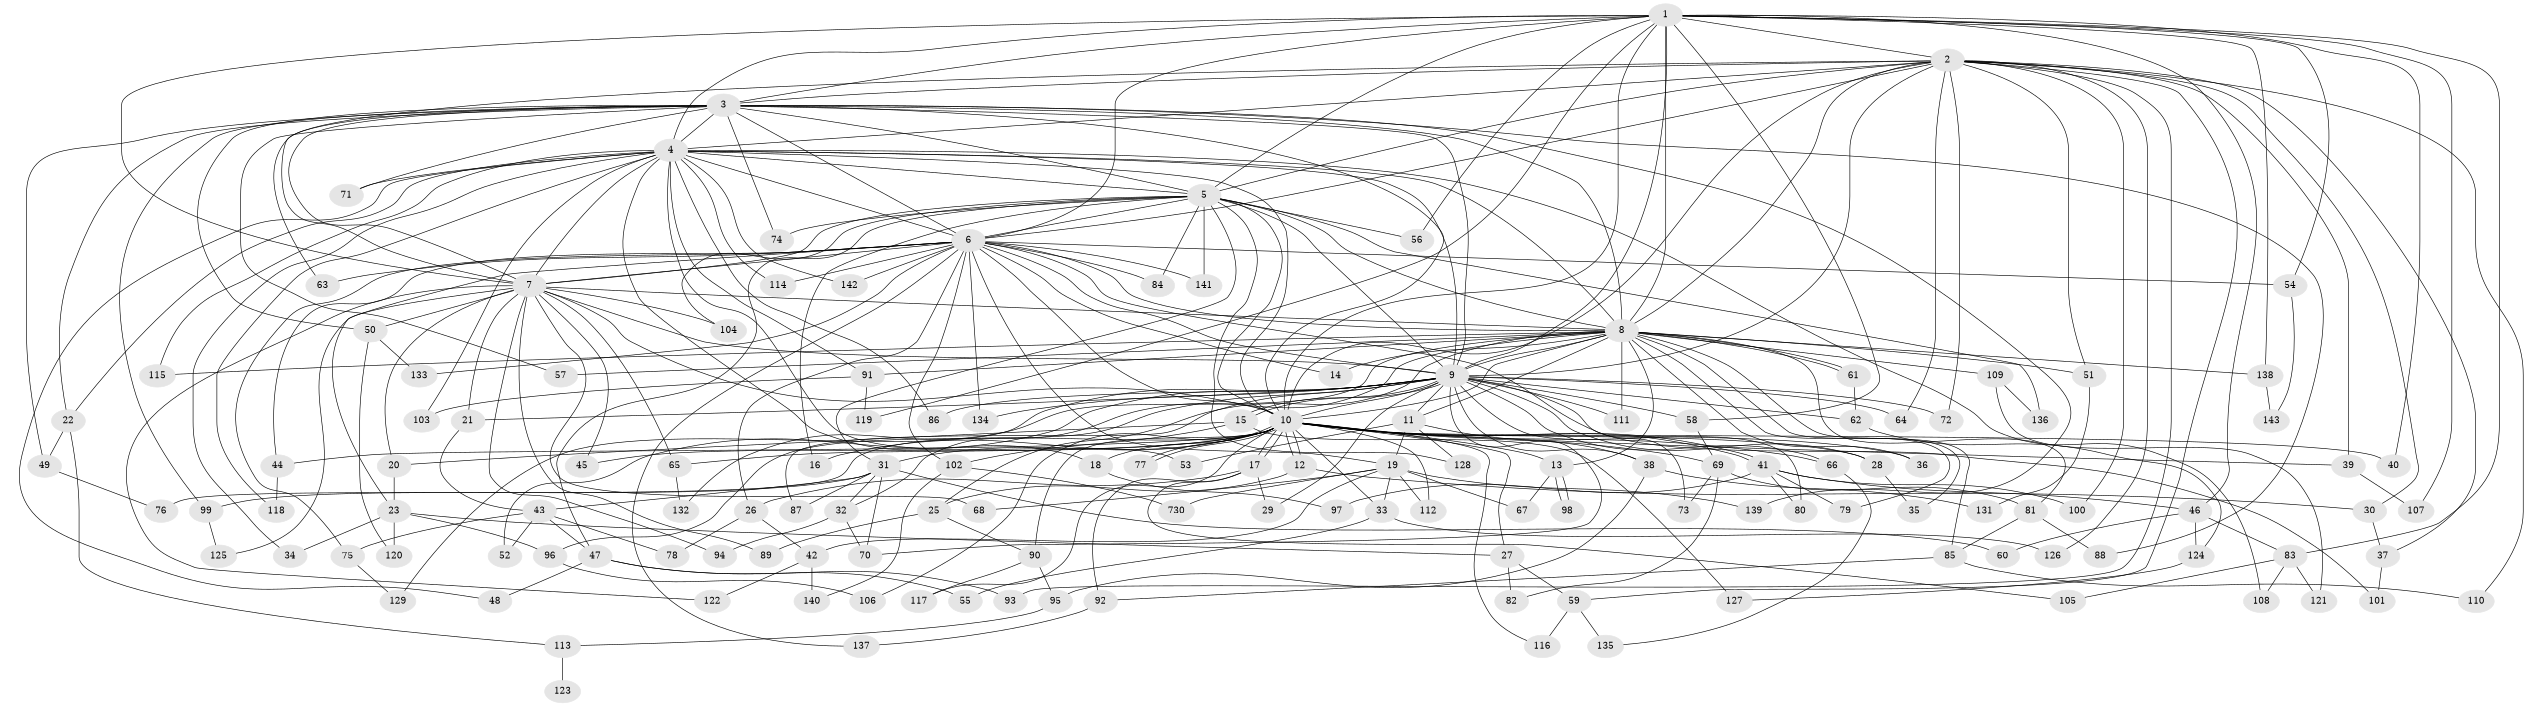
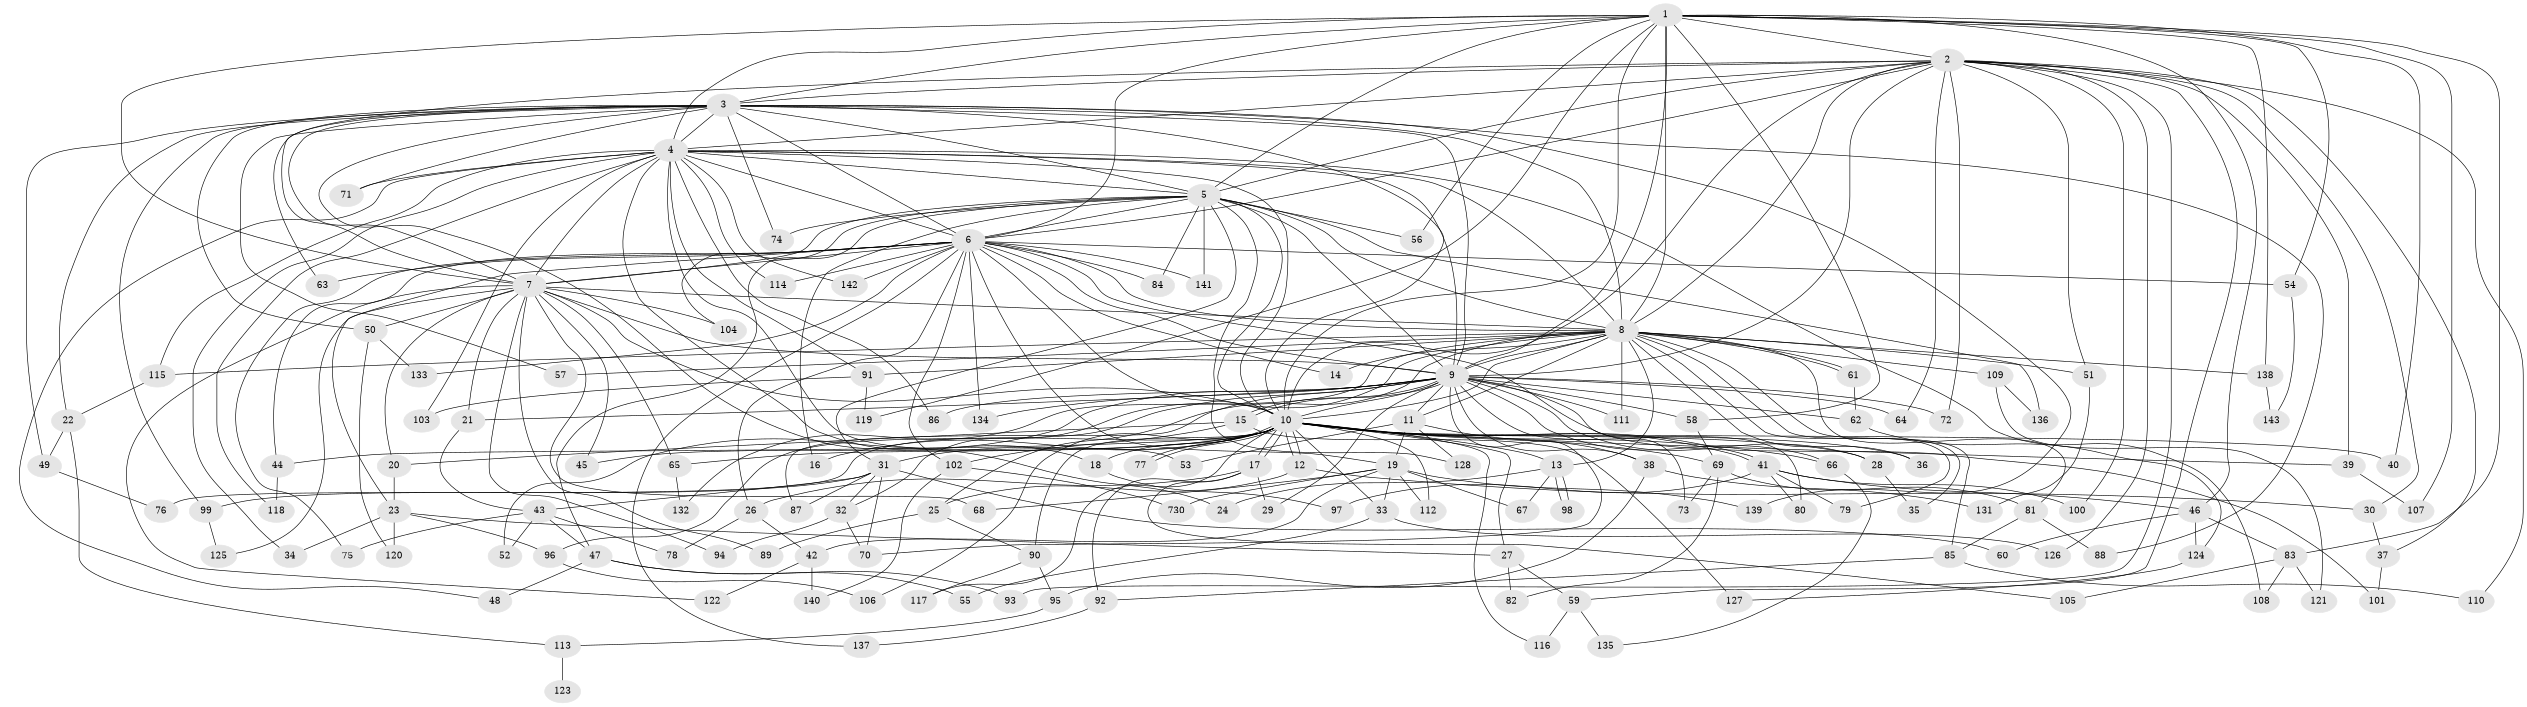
  graph {
    node [color=gray90 style=filled]
    1
    2
    3
    4
    5
    6
    7
    8
    9
    10
    40
    46
    54
    56
    58
    83
    107
    119
    138
    30
    37
    39
    51
    59
    64
    72
    93
    100
    110
    126
    22
+   24
    49
    50
    57
    63
    71
    74
    88
    99
    139
    18
    34
    48
    53
    86
    91
    103
    108
    114
    115
    118
    142
    16
    31
    47
    84
    104
    128
    136
    141
    14
    19
    23
    26
    44
    73
    75
    102
    133
    134
    137
    20
    21
    45
    65
    68
    89
    94
    122
    125
    11
    13
    25
    32
    35
    36
    61
    79
    81
    85
    109
    111
    132
    15
    28
    29
    38
    52
    62
    66
    70
    80
    87
    96
    101
-   129
    12
    17
    27
    33
    41
    69
    76
    77
    90
    106
    112
    116
    117
    60
    124
    143
    105
    121
    131
    135
    113
    120
    97
    43
    55
    67
    42
    n135 [label=730]
    78
    140
    98
    92
    127
    95
    82
    123
    1 -- 2
    1 -- 3
    1 -- 4
    1 -- 5
    1 -- 6
    1 -- 7
    1 -- 8
    1 -- 9
    1 -- 10
    1 -- 40
    1 -- 46
    1 -- 54
    1 -- 56
    1 -- 58
    1 -- 83
    1 -- 107
    1 -- 119
    1 -- 138
    2 -- 3
    2 -- 4
    2 -- 5
    2 -- 6
    2 -- 7
    2 -- 8
    2 -- 9
    2 -- 10
    2 -- 30
    2 -- 37
    2 -- 39
    2 -- 51
    2 -- 59
    2 -- 64
    2 -- 72
    2 -- 93
    2 -- 100
    2 -- 110
    2 -- 126
    3 -- 4
    3 -- 5
    3 -- 6
    3 -- 7
    3 -- 8
    3 -- 9
    3 -- 10
    3 -- 22
+   3 -- 24
    3 -- 49
    3 -- 50
    3 -- 57
    3 -- 63
    3 -- 71
    3 -- 74
    3 -- 88
    3 -- 99
    3 -- 139
    4 -- 5
    4 -- 6
    4 -- 7
    4 -- 8
    4 -- 9
    4 -- 10
-   4 -- 22
+   115 -- 22
    4 -- 71
    4 -- 18
    4 -- 34
    4 -- 48
    4 -- 53
    4 -- 86
    4 -- 91
    4 -- 103
    4 -- 108
    4 -- 114
    4 -- 115
    4 -- 118
    4 -- 142
    5 -- 6
    5 -- 7
    5 -- 8
    5 -- 9
    5 -- 10
    5 -- 56
    5 -- 74
    5 -- 16
    5 -- 31
    5 -- 47
    5 -- 84
    5 -- 104
    5 -- 128
    5 -- 136
    5 -- 141
    6 -- 7
    6 -- 8
    6 -- 9
    6 -- 10
    6 -- 54
    6 -- 63
    6 -- 114
    6 -- 142
    6 -- 84
    6 -- 141
    6 -- 14
    6 -- 19
    6 -- 23
    6 -- 26
    6 -- 44
    6 -- 73
    6 -- 75
    6 -- 102
    6 -- 133
    6 -- 134
    6 -- 137
    7 -- 8
    7 -- 9
    7 -- 10
    7 -- 50
    7 -- 104
    7 -- 20
    7 -- 21
    7 -- 45
    7 -- 65
    7 -- 68
    7 -- 89
    7 -- 94
    7 -- 122
    7 -- 125
    8 -- 9
    8 -- 10
    8 -- 138
    8 -- 51
    8 -- 57
    8 -- 91
    8 -- 115
    8 -- 14
    8 -- 11
    8 -- 13
    8 -- 25
    8 -- 32
    8 -- 35
    8 -- 36
    8 -- 61
    8 -- 61
    8 -- 79
    8 -- 81
    8 -- 85
    8 -- 109
    8 -- 111
    8 -- 132
    9 -- 10
    9 -- 58
    9 -- 64
    9 -- 72
    9 -- 86
    9 -- 134
    9 -- 21
    9 -- 11
    9 -- 111
    9 -- 15
    9 -- 15
    9 -- 28
    9 -- 29
    9 -- 38
    9 -- 52
    9 -- 62
    9 -- 66
    9 -- 70
    9 -- 80
    9 -- 87
    9 -- 96
    9 -- 101
-   9 -- 129
    10 -- 40
    10 -- 39
    10 -- 18
    10 -- 16
    10 -- 31
    10 -- 44
    10 -- 45
    10 -- 65
    10 -- 13
    10 -- 36
    10 -- 28
    10 -- 66
    10 -- 12
    10 -- 12
    10 -- 17
    10 -- 17
    10 -- 27
    10 -- 33
    10 -- 41
    10 -- 41
    10 -- 69
    10 -- 76
    10 -- 77
    10 -- 77
    10 -- 90
    10 -- 106
    10 -- 112
    10 -- 116
    10 -- 117
    46 -- 83
    46 -- 60
    46 -- 124
    54 -- 143
    58 -- 69
    83 -- 108
    83 -- 105
    83 -- 121
    138 -- 143
    30 -- 37
    37 -- 101
    39 -- 107
    51 -- 131
    59 -- 116
    59 -- 135
    22 -- 49
    22 -- 113
    49 -- 76
    50 -- 133
    50 -- 120
    99 -- 125
    18 -- 97
    91 -- 119
    91 -- 103
    31 -- 99
    31 -- 32
    31 -- 70
    31 -- 87
    31 -- 60
    31 -- 43
    47 -- 93
    47 -- 48
    47 -- 55
    19 -- 139
    19 -- 68
    19 -- 33
    19 -- 112
    19 -- 67
    19 -- 42
    19 -- n135
    23 -- 34
    23 -- 96
    23 -- 27
    23 -- 120
    26 -- 42
    26 -- 78
    44 -- 118
-   75 -- 129
    102 -- n135
    102 -- 140
    20 -- 23
    21 -- 43
    65 -- 132
    11 -- 53
    11 -- 128
    11 -- 19
    11 -- 38
+   13 -- 24
    13 -- 67
    13 -- 98
    13 -- 98
    25 -- 89
    25 -- 90
    32 -- 94
    32 -- 70
    61 -- 62
    81 -- 88
    81 -- 85
    85 -- 110
    85 -- 92
    109 -- 136
    109 -- 121
    15 -- 102
    15 -- 20
    15 -- 127
    28 -- 35
    38 -- 131
    38 -- 95
    62 -- 124
    66 -- 135
    96 -- 106
    12 -- 30
    12 -- 25
    17 -- 26
    17 -- 29
    17 -- 105
    17 -- 92
    27 -- 59
    27 -- 82
    33 -- 126
    33 -- 55
    41 -- 46
    41 -- 100
    41 -- 79
    41 -- 80
    41 -- 97
    69 -- 73
    69 -- 81
    69 -- 82
    90 -- 117
    90 -- 95
    124 -- 127
    113 -- 123
    43 -- 47
    43 -- 75
    43 -- 52
    43 -- 78
    42 -- 122
    42 -- 140
    92 -- 137
    95 -- 113
  }
